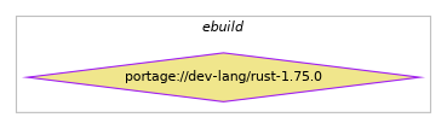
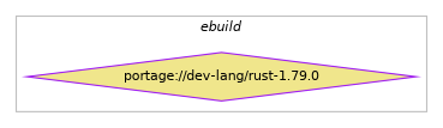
  digraph {
    compound=true
    concentrate=true
    fontname=Helvetica
    fontsize=10
    newrank=true
    rankdir=LR
    ranksep=1.5
-   n1 [color=purple fontname=Helvetica fontsize=10 label="portage://dev-lang/rust-1.75.0" width=4 style=filled fillcolor=khaki shape=diamond]
+   n1 [color=purple fontname=Helvetica fontsize=10 label="portage://dev-lang/rust-1.79.0" width=4 style=filled fillcolor=khaki shape=diamond]
    subgraph cluster_1 {
      color=gray
      label=<<i>ebuild</i>>
      n1
    }
    subgraph cluster_2 {
      color=gray
      label=<<i>dependencies</i>>
      subgraph cluster_3 {
        color=gray
        fillcolor="#eeeeee"
        label=<<i>compile</i>>
        style=filled
      }
      subgraph cluster_4 {
        color=gray
        fillcolor="#eeeeee"
        label=<<i>compile and run</i>>
        style=filled
      }
      subgraph cluster_5 {
        color=gray
        fillcolor="#eeeeee"
        label=<<i>run</i>>
        style=filled
      }
    }
    subgraph cluster_6 {
      color=gray
      label=<<i>candidates</i>>
      rank=same
    }
  }
